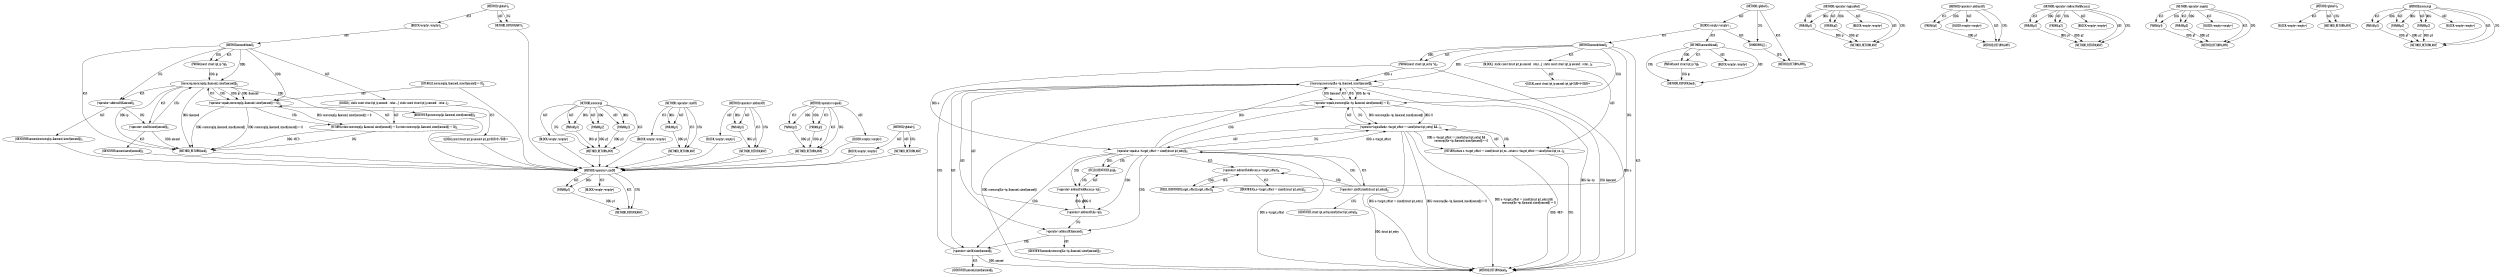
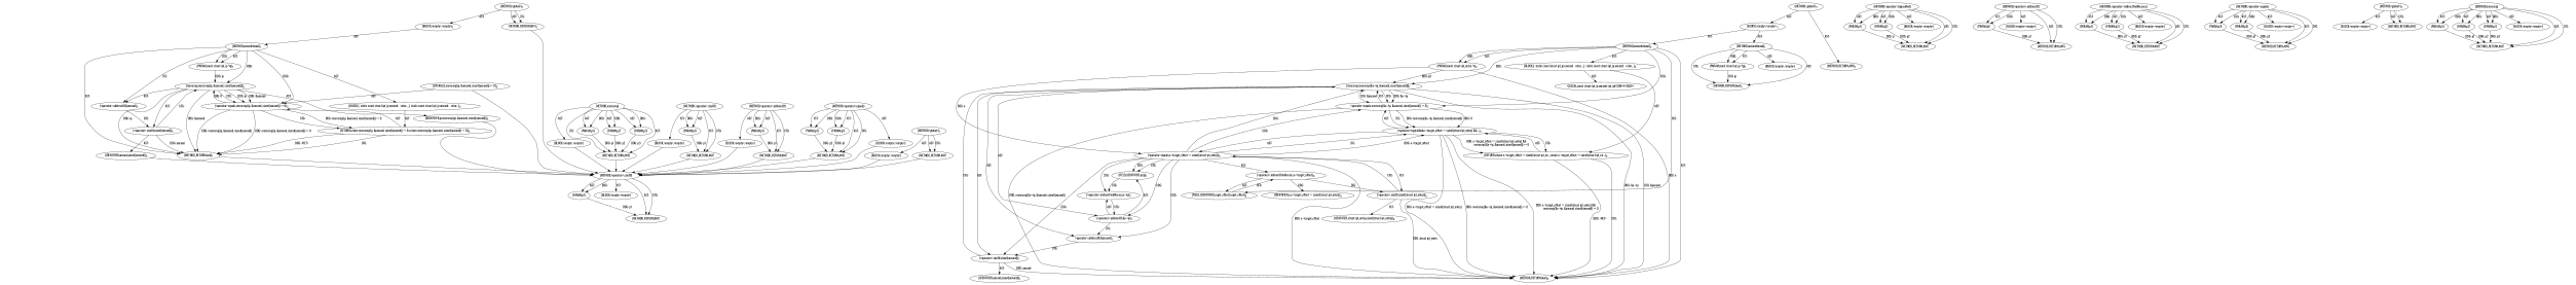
  digraph {
    fontname=Oswald
    node [fontname=Oswald]
    edge [fontname=Oswald]
    n1 [label=<(METHOD,&lt;global&gt;)<SUB>1</SUB>>]
    n2 [label=<(BLOCK,&lt;empty&gt;,&lt;empty&gt;)<SUB>1</SUB>>]
    n3 [label=<(METHOD_RETURN,ANY)<SUB>1</SUB>>]
    n4 [label=<(METHOD,unconditional)<SUB>1</SUB>>]
    n5 [label=<(METHOD,&lt;operator&gt;.sizeOf)>]
    n6 [label=<(PARAM,const struct ipt_ip *ip)<SUB>1</SUB>>]
    n7 [label=<(BLOCK,{  	static const struct ipt_ip uncond;   	retur...,{  	static const struct ipt_ip uncond;   	retur...)<SUB>2</SUB>>]
    n8 [label=<(&lt;operator&gt;.equals,memcmp(ip, &amp;uncond, sizeof(uncond)) == 0)<SUB>5</SUB>>]
    n9 [label=<(memcmp,memcmp(ip, &amp;uncond, sizeof(uncond)))<SUB>5</SUB>>]
    n10 [label=<(&lt;operator&gt;.addressOf,&amp;uncond)<SUB>5</SUB>>]
    n11 [label=<(METHOD_RETURN,bool)<SUB>1</SUB>>]
-   n12 [label="<(LOCAL,const struct ipt_ip uncond: ipt_ip)<SUB>3</SUB>>"]
    n13 [label=<(RETURN,return memcmp(ip, &amp;uncond, sizeof(uncond)) == 0;,return memcmp(ip, &amp;uncond, sizeof(uncond)) == 0;)<SUB>5</SUB>>]
    n14 [label=<(IDENTIFIER,ip,memcmp(ip, &amp;uncond, sizeof(uncond)))<SUB>5</SUB>>]
    n15 [label=<(&lt;operator&gt;.sizeOf,sizeof(uncond))<SUB>5</SUB>>]
-   n16 [label=<(IDENTIFIER,uncond,memcmp(ip, &amp;uncond, sizeof(uncond)))<SUB>5</SUB>>]
    n17 [label=<(PARAM,p1)>]
    n18 [label=<(BLOCK,&lt;empty&gt;,&lt;empty&gt;)>]
    n19 [label=<(METHOD_RETURN,ANY)>]
    n20 [label=<(LITERAL,0,memcmp(ip, &amp;uncond, sizeof(uncond)) == 0)<SUB>5</SUB>>]
    n21 [label=<(IDENTIFIER,uncond,sizeof(uncond))<SUB>5</SUB>>]
    n22 [label=<(METHOD,memcmp)>]
    n23 [label=<(PARAM,p1)>]
    n24 [label=<(PARAM,p2)>]
    n25 [label=<(PARAM,p3)>]
    n26 [label=<(BLOCK,&lt;empty&gt;,&lt;empty&gt;)>]
    n27 [label=<(METHOD_RETURN,ANY)>]
    n28 [label=<(METHOD,&lt;operator&gt;.sizeOf)>]
    n29 [label=<(PARAM,p1)>]
    n30 [label=<(BLOCK,&lt;empty&gt;,&lt;empty&gt;)>]
    n31 [label=<(METHOD_RETURN,ANY)>]
    n32 [label=<(METHOD,&lt;operator&gt;.addressOf)>]
    n33 [label=<(PARAM,p1)>]
    n34 [label=<(BLOCK,&lt;empty&gt;,&lt;empty&gt;)>]
    n35 [label=<(METHOD_RETURN,ANY)>]
    n36 [label=<(METHOD,&lt;operator&gt;.equals)>]
    n37 [label=<(PARAM,p1)>]
    n38 [label=<(PARAM,p2)>]
    n39 [label=<(BLOCK,&lt;empty&gt;,&lt;empty&gt;)>]
    n40 [label=<(METHOD_RETURN,ANY)>]
    n41 [label=<(METHOD,&lt;global&gt;)<SUB>1</SUB>>]
    n42 [label=<(BLOCK,&lt;empty&gt;,&lt;empty&gt;)>]
    n43 [label=<(METHOD_RETURN,ANY)>]
    n44 [label=<(METHOD,&lt;global&gt;)<SUB>1</SUB>>]
    n45 [label=<(BLOCK,&lt;empty&gt;,&lt;empty&gt;)<SUB>1</SUB>>]
-   n46 [label=<(UNKNOWN,),))<SUB>1</SUB>>]
    n47 [label=<(METHOD_RETURN,ANY)<SUB>1</SUB>>]
    n48 [label=<(METHOD,unconditional)<SUB>1</SUB>>]
    n49 [label=<(METHOD,unconditional)<SUB>2</SUB>>]
    n50 [label=<(PARAM,const struct ipt_ip *ip)<SUB>1</SUB>>]
    n51 [label=<(BLOCK,&lt;empty&gt;,&lt;empty&gt;)>]
    n52 [label=<(METHOD_RETURN,bool)<SUB>1</SUB>>]
    n53 [label=<(PARAM,const struct ipt_entry *e)<SUB>2</SUB>>]
    n54 [label=<(BLOCK,{  	static const struct ipt_ip uncond;   	retur...,{  	static const struct ipt_ip uncond;   	retur...)<SUB>3</SUB>>]
    n55 [label=<(FIELD_IDENTIFIER,target_offset,target_offset)<SUB>6</SUB>>]
    n56 [label=<(&lt;operator&gt;.equals,memcmp(&amp;e-&gt;ip, &amp;uncond, sizeof(uncond)) == 0)<SUB>7</SUB>>]
    n57 [label=<(memcmp,memcmp(&amp;e-&gt;ip, &amp;uncond, sizeof(uncond)))<SUB>7</SUB>>]
    n58 [label=<(METHOD_RETURN,bool)<SUB>2</SUB>>]
    n59 [label=<(&lt;operator&gt;.equals,e-&gt;target_offset == sizeof(struct ipt_entry))<SUB>6</SUB>>]
    n60 [label="<(LOCAL,const struct ipt_ip uncond: ipt_ip)<SUB>4</SUB>>"]
    n61 [label=<(RETURN,return e-&gt;target_offset == sizeof(struct ipt_en...,return e-&gt;target_offset == sizeof(struct ipt_en...)<SUB>6</SUB>>]
    n62 [label=<(&lt;operator&gt;.indirectFieldAccess,e-&gt;target_offset)<SUB>6</SUB>>]
    n63 [label=<(&lt;operator&gt;.logicalAnd,e-&gt;target_offset == sizeof(struct ipt_entry) &amp;&amp;...)<SUB>6</SUB>>]
    n64 [label=<(&lt;operator&gt;.addressOf,&amp;e-&gt;ip)<SUB>7</SUB>>]
    n65 [label=<(&lt;operator&gt;.addressOf,&amp;uncond)<SUB>7</SUB>>]
    n66 [label=<(&lt;operator&gt;.sizeOf,sizeof(uncond))<SUB>7</SUB>>]
    n67 [label=<(&lt;operator&gt;.sizeOf,sizeof(struct ipt_entry))<SUB>6</SUB>>]
    n68 [label=<(&lt;operator&gt;.indirectFieldAccess,e-&gt;ip)<SUB>7</SUB>>]
    n69 [label=<(FIELD_IDENTIFIER,ip,ip)<SUB>7</SUB>>]
    n70 [label=<(IDENTIFIER,e,e-&gt;target_offset == sizeof(struct ipt_entry))<SUB>6</SUB>>]
    n71 [label=<(IDENTIFIER,struct ipt_entry,sizeof(struct ipt_entry))<SUB>6</SUB>>]
-   n72 [label=<(IDENTIFIER,uncond,memcmp(&amp;e-&gt;ip, &amp;uncond, sizeof(uncond)))<SUB>7</SUB>>]
    n73 [label=<(IDENTIFIER,uncond,sizeof(uncond))<SUB>7</SUB>>]
    n74 [label=<(METHOD,&lt;operator&gt;.logicalAnd)>]
    n75 [label=<(PARAM,p1)>]
    n76 [label=<(PARAM,p2)>]
    n77 [label=<(BLOCK,&lt;empty&gt;,&lt;empty&gt;)>]
    n78 [label=<(METHOD_RETURN,ANY)>]
    n79 [label=<(METHOD,&lt;operator&gt;.addressOf)>]
    n80 [label=<(PARAM,p1)>]
    n81 [label=<(BLOCK,&lt;empty&gt;,&lt;empty&gt;)>]
    n82 [label=<(METHOD_RETURN,ANY)>]
    n83 [label=<(METHOD,&lt;operator&gt;.indirectFieldAccess)>]
    n84 [label=<(PARAM,p1)>]
    n85 [label=<(PARAM,p2)>]
    n86 [label=<(BLOCK,&lt;empty&gt;,&lt;empty&gt;)>]
    n87 [label=<(METHOD_RETURN,ANY)>]
    n88 [label=<(METHOD,&lt;operator&gt;.equals)>]
    n89 [label=<(PARAM,p1)>]
    n90 [label=<(PARAM,p2)>]
    n91 [label=<(BLOCK,&lt;empty&gt;,&lt;empty&gt;)>]
    n92 [label=<(METHOD_RETURN,ANY)>]
    n93 [label=<(METHOD,&lt;global&gt;)<SUB>1</SUB>>]
    n94 [label=<(BLOCK,&lt;empty&gt;,&lt;empty&gt;)>]
    n95 [label=<(METHOD_RETURN,ANY)>]
    n96 [label=<(METHOD,memcmp)>]
    n97 [label=<(PARAM,p1)>]
    n98 [label=<(PARAM,p2)>]
    n99 [label=<(PARAM,p3)>]
    n100 [label=<(BLOCK,&lt;empty&gt;,&lt;empty&gt;)>]
    n101 [label=<(METHOD_RETURN,ANY)>]
    n1 -> n2 [label="AST: "]
    n1 -> n3 [label="AST: "]
    n1 -> n3 [label="CFG: "]
    n2 -> n4 [label="AST: "]
    n3 -> n5
    n4 -> n6 [label="AST: "]
    n4 -> n6 [label="DDG: "]
    n4 -> n7 [label="AST: "]
    n4 -> n8 [label="DDG: "]
    n4 -> n9 [label="DDG: "]
    n4 -> n10 [label="CFG: "]
    n4 -> n11 [label="AST: "]
    n5 -> n17 [label="AST: "]
    n5 -> n17 [label="DDG: "]
    n5 -> n18 [label="AST: "]
    n5 -> n19 [label="AST: "]
    n5 -> n19 [label="CFG: "]
    n6 -> n9 [label="DDG: ip"]
-   n7 -> n12 [label="AST: "]
    n7 -> n13 [label="AST: "]
-   n8 -> n9 [label="AST: "]
+   n8 -> n9 [label="DDG: 0"]
    n8 -> n11 [label="DDG: memcmp(ip, &amp;uncond, sizeof(uncond))"]
    n8 -> n11 [label="DDG: memcmp(ip, &amp;uncond, sizeof(uncond)) == 0"]
    n8 -> n13 [label="CFG: "]
    n8 -> n13 [label="DDG: memcmp(ip, &amp;uncond, sizeof(uncond)) == 0"]
    n9 -> n8 [label="CFG: "]
    n9 -> n8 [label="DDG: ip"]
    n9 -> n8 [label="DDG: &amp;uncond"]
    n9 -> n10 [label="AST: "]
    n9 -> n11 [label="DDG: ip"]
    n9 -> n11 [label="DDG: &amp;uncond"]
-   n9 -> n14 [label="CDG: "]
+   n9 -> n14 [label="AST: "]
    n9 -> n15 [label="AST: "]
    n10 -> n15 [label="CFG: "]
-   n10 -> n16 [label="AST: "]
    n11 -> n5
-   n12 -> n5
    n13 -> n8 [label="AST: "]
    n13 -> n11 [label="CFG: "]
    n13 -> n11 [label="DDG: &lt;RET&gt;"]
    n14 -> n5
    n15 -> n9 [label="CFG: "]
    n15 -> n11 [label="DDG: uncond"]
    n15 -> n21 [label="AST: "]
-   n16 -> n5
    n17 -> n19 [label="DDG: p1"]
    n20 -> n5
    n20 -> n8 [label="AST: "]
    n21 -> n5
    n22 -> n23 [label="AST: "]
    n22 -> n23 [label="DDG: "]
    n22 -> n24 [label="AST: "]
    n22 -> n24 [label="DDG: "]
    n22 -> n25 [label="AST: "]
    n22 -> n25 [label="DDG: "]
    n22 -> n26 [label="AST: "]
    n22 -> n27 [label="AST: "]
    n22 -> n27 [label="CFG: "]
    n23 -> n27 [label="DDG: p1"]
    n24 -> n27 [label="DDG: p2"]
    n25 -> n27 [label="DDG: p3"]
    n26 -> n5
    n27 -> n5
    n28 -> n29 [label="AST: "]
    n28 -> n29 [label="DDG: "]
    n28 -> n30 [label="AST: "]
    n28 -> n31 [label="AST: "]
    n28 -> n31 [label="CFG: "]
    n29 -> n31 [label="DDG: p1"]
    n30 -> n5
    n31 -> n5
    n32 -> n33 [label="AST: "]
    n32 -> n33 [label="DDG: "]
    n32 -> n34 [label="AST: "]
    n32 -> n35 [label="AST: "]
    n32 -> n35 [label="CFG: "]
    n33 -> n35 [label="DDG: p1"]
    n34 -> n5
    n35 -> n5
    n36 -> n37 [label="AST: "]
    n36 -> n37 [label="DDG: "]
    n36 -> n38 [label="AST: "]
    n36 -> n38 [label="DDG: "]
    n36 -> n39 [label="AST: "]
    n36 -> n40 [label="AST: "]
    n36 -> n40 [label="CFG: "]
    n37 -> n40 [label="DDG: p1"]
    n38 -> n40 [label="DDG: p2"]
    n39 -> n5
    n40 -> n5
    n41 -> n42 [label="AST: "]
    n41 -> n43 [label="AST: "]
    n41 -> n43 [label="CFG: "]
    n42 -> n5
    n43 -> n5
    n44 -> n45 [label="AST: "]
-   n44 -> n46 [label="CFG: "]
    n44 -> n47 [label="AST: "]
-   n45 -> n46 [label="AST: "]
    n45 -> n48 [label="AST: "]
    n45 -> n49 [label="AST: "]
-   n46 -> n47 [label="CFG: "]
    n48 -> n50 [label="AST: "]
    n48 -> n50 [label="DDG: "]
    n48 -> n51 [label="AST: "]
    n48 -> n52 [label="AST: "]
    n48 -> n52 [label="CFG: "]
    n49 -> n53 [label="AST: "]
    n49 -> n53 [label="DDG: "]
    n49 -> n54 [label="AST: "]
    n49 -> n55 [label="CFG: "]
    n49 -> n56 [label="DDG: "]
    n49 -> n57 [label="DDG: "]
    n49 -> n58 [label="AST: "]
    n50 -> n52 [label="DDG: ip"]
-   n53 -> n57 [label="DDG: e"]
+   n53 -> n57 [label="DDG: p3"]
    n53 -> n58 [label="DDG: e"]
    n53 -> n59 [label="DDG: e"]
    n54 -> n60 [label="AST: "]
    n54 -> n61 [label="AST: "]
    n55 -> n62 [label="CFG: "]
    n56 -> n57 [label="AST: "]
    n56 -> n58 [label="DDG: memcmp(&amp;e-&gt;ip, &amp;uncond, sizeof(uncond))"]
    n56 -> n63 [label="CFG: "]
    n56 -> n63 [label="DDG: memcmp(&amp;e-&gt;ip, &amp;uncond, sizeof(uncond))"]
    n56 -> n63 [label="DDG: 0"]
    n57 -> n56 [label="CFG: "]
    n57 -> n56 [label="DDG: &amp;e-&gt;ip"]
    n57 -> n56 [label="DDG: &amp;uncond"]
    n57 -> n58 [label="DDG: &amp;e-&gt;ip"]
    n57 -> n58 [label="DDG: &amp;uncond"]
    n57 -> n64 [label="AST: "]
    n57 -> n65 [label="AST: "]
    n57 -> n66 [label="AST: "]
    n59 -> n56 [label="CDG: "]
    n59 -> n57 [label="CDG: "]
    n59 -> n58 [label="DDG: e-&gt;target_offset"]
    n59 -> n62 [label="AST: "]
    n59 -> n63 [label="CFG: "]
    n59 -> n63 [label="DDG: e-&gt;target_offset"]
    n59 -> n64 [label="CDG: "]
    n59 -> n65 [label="CDG: "]
    n59 -> n66 [label="CDG: "]
    n59 -> n67 [label="AST: "]
    n59 -> n68 [label="CDG: "]
    n59 -> n69 [label="CFG: "]
    n59 -> n69 [label="CDG: "]
    n61 -> n58 [label="CFG: "]
    n61 -> n58 [label="DDG: &lt;RET&gt;"]
    n61 -> n63 [label="AST: "]
-   n62 -> n55 [label="CDG: "]
-   n67 -> n62 [label="CFG: "]
-   n62 -> n70 [label="AST: "]
+   n62 -> n55 [label="AST: "]
+   n62 -> n67 [label="CFG: "]
+   n62 -> n70 [label="CDG: "]
    n63 -> n56 [label="AST: "]
    n63 -> n58 [label="DDG: e-&gt;target_offset == sizeof(struct ipt_entry)"]
    n63 -> n58 [label="DDG: memcmp(&amp;e-&gt;ip, &amp;uncond, sizeof(uncond)) == 0"]
    n63 -> n58 [label="DDG: e-&gt;target_offset == sizeof(struct ipt_entry) &amp;&amp;\n	       memcmp(&amp;e-&gt;ip, &amp;uncond, sizeof(uncond)) == 0"]
    n63 -> n59 [label="AST: "]
    n63 -> n61 [label="CFG: "]
    n63 -> n61 [label="DDG: e-&gt;target_offset == sizeof(struct ipt_entry) &amp;&amp;\n	       memcmp(&amp;e-&gt;ip, &amp;uncond, sizeof(uncond)) == 0"]
    n64 -> n65 [label="CFG: "]
-   n64 -> n68 [label="DDG: p3"]
+   n64 -> n68 [label="AST: "]
    n65 -> n66 [label="CFG: "]
-   n65 -> n72 [label="AST: "]
    n66 -> n57 [label="CFG: "]
    n66 -> n58 [label="DDG: uncond"]
    n66 -> n73 [label="AST: "]
    n67 -> n58 [label="DDG: struct ipt_entry"]
    n67 -> n59 [label="CFG: "]
-   n67 -> n71 [label="CFG: "]
-   n68 -> n64 [label="DDG: 0"]
-   n68 -> n69 [label="AST: "]
+   n67 -> n71 [label="AST: "]
+   n68 -> n64 [label="CFG: "]
+   n64 -> n69 [label="AST: "]
    n69 -> n68 [label="CFG: "]
    n74 -> n75 [label="AST: "]
    n74 -> n75 [label="DDG: "]
    n74 -> n76 [label="AST: "]
    n74 -> n76 [label="DDG: "]
    n74 -> n77 [label="AST: "]
    n74 -> n78 [label="AST: "]
    n74 -> n78 [label="CFG: "]
    n75 -> n78 [label="DDG: p1"]
    n76 -> n78 [label="DDG: p2"]
    n79 -> n80 [label="AST: "]
    n79 -> n80 [label="DDG: "]
    n79 -> n81 [label="AST: "]
    n79 -> n82 [label="AST: "]
    n79 -> n82 [label="CFG: "]
    n80 -> n82 [label="DDG: p1"]
    n83 -> n84 [label="AST: "]
    n83 -> n84 [label="DDG: "]
    n83 -> n85 [label="AST: "]
    n83 -> n85 [label="DDG: "]
    n83 -> n86 [label="AST: "]
    n83 -> n87 [label="AST: "]
    n83 -> n87 [label="CFG: "]
    n84 -> n87 [label="DDG: p1"]
    n85 -> n87 [label="DDG: p2"]
    n88 -> n89 [label="AST: "]
    n88 -> n89 [label="DDG: "]
    n88 -> n90 [label="AST: "]
    n88 -> n90 [label="DDG: "]
    n88 -> n91 [label="AST: "]
    n88 -> n92 [label="AST: "]
    n88 -> n92 [label="CFG: "]
    n89 -> n92 [label="DDG: p1"]
    n90 -> n92 [label="DDG: p2"]
    n93 -> n94 [label="AST: "]
    n93 -> n95 [label="AST: "]
    n93 -> n95 [label="CFG: "]
    n96 -> n97 [label="AST: "]
    n96 -> n97 [label="DDG: "]
    n96 -> n98 [label="AST: "]
    n96 -> n98 [label="DDG: "]
    n96 -> n99 [label="AST: "]
    n96 -> n99 [label="DDG: "]
    n96 -> n100 [label="AST: "]
    n96 -> n101 [label="AST: "]
    n96 -> n101 [label="CFG: "]
    n97 -> n101 [label="DDG: p1"]
    n98 -> n101 [label="DDG: p2"]
    n99 -> n101 [label="DDG: p3"]
  }
